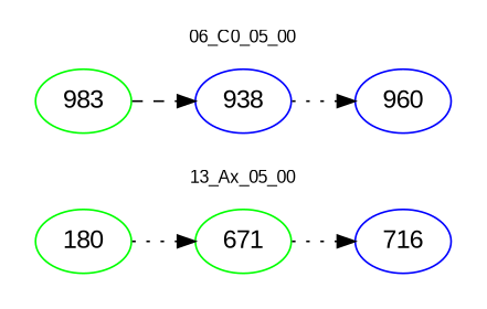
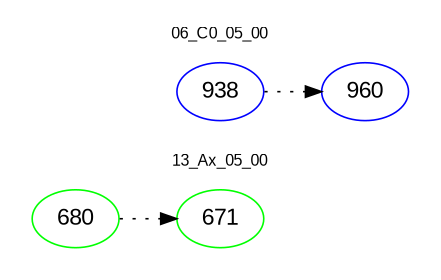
  digraph {
    fontname="Liberation Sans"
    rankdir=LR
    node [color=green fontname="Liberation Sans"]
    edge [color=black fontname="Liberation Sans" style=dotted]
-   n1 [label=180]
+   n1 [label=680]
    n2 [label=671]
-   n3 [color=blue label=716]
-   n4 [label=983]
    n5 [color=blue label=938]
    n6 [color=blue label=960]
    subgraph cluster_1 {
      color=white
      fontsize=10
      label="13_Ax_05_00"
      n1
      n2
-     n3
    }
    subgraph cluster_2 {
      color=white
      fontsize=10
      label="06_C0_05_00"
-     n4
      n5
      n6
    }
    n1 -> n2
-   n2 -> n3
-   n4 -> n5 [style=dashed]
    n5 -> n6
  }
